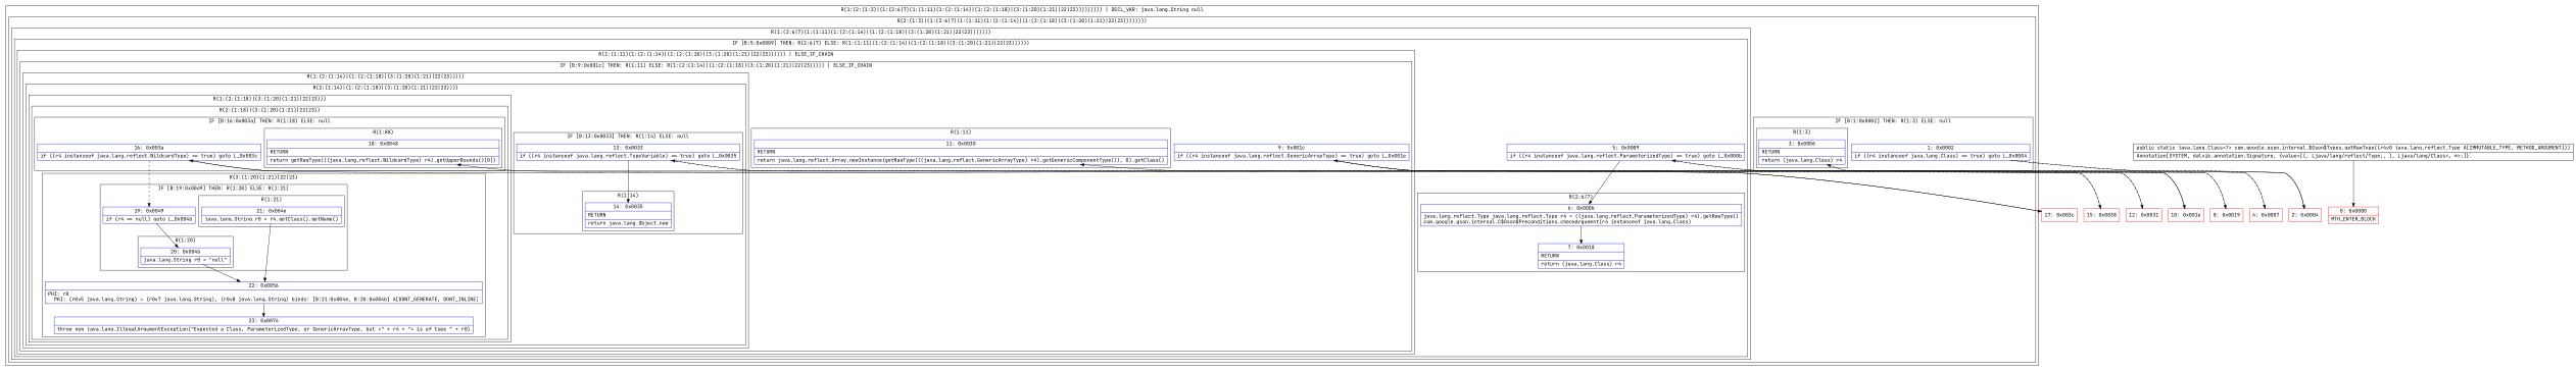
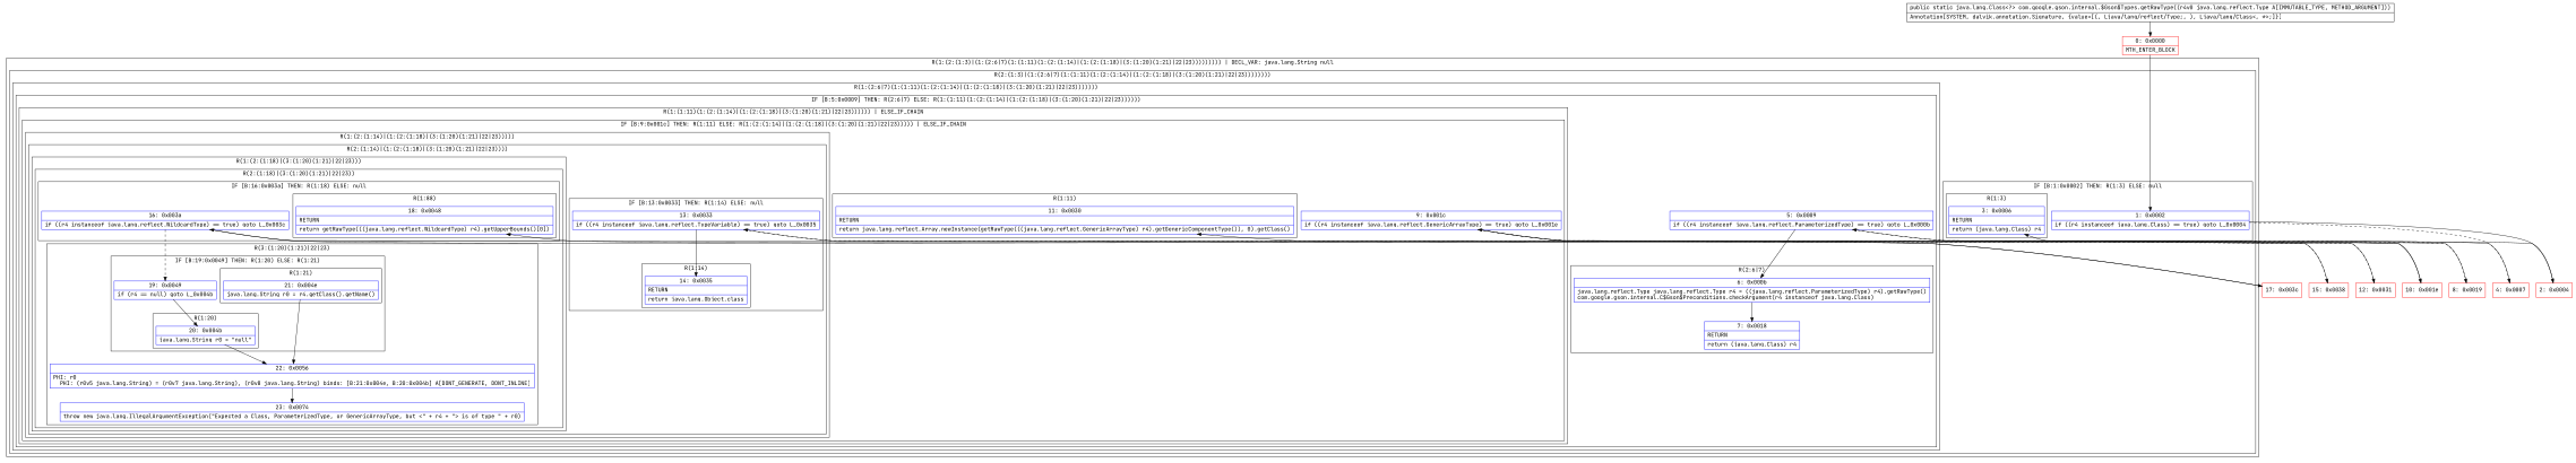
  digraph {
    fontname="JetBrains Mono"
    node [color=blue fontname="JetBrains Mono" shape=record]
    edge [fontname="JetBrains Mono"]
    n1 [label="{3\:\ 0x0006|RETURN\l|return (java.lang.Class) r4\l}"]
    n2 [label="{1\:\ 0x0002|if ((r4 instanceof java.lang.Class) == true) goto L_0x0004\l}"]
    n3 [label="{6\:\ 0x000b|java.lang.reflect.Type java.lang.reflect.Type r4 = ((java.lang.reflect.ParameterizedType) r4).getRawType()\lcom.google.gson.internal.C$Gson$Preconditions.checkArgument(r4 instanceof java.lang.Class)\l}"]
    n4 [label="{7\:\ 0x0018|RETURN\l|return (java.lang.Class) r4\l}"]
    n5 [label="{11\:\ 0x0030|RETURN\l|return java.lang.reflect.Array.newInstance(getRawType(((java.lang.reflect.GenericArrayType) r4).getGenericComponentType()), 0).getClass()\l}"]
-   n6 [label="{14\:\ 0x0035|RETURN\l|return java.lang.Object.new\l}"]
+   n6 [label="{14\:\ 0x0035|RETURN\l|return java.lang.Object.class\l}"]
    n7 [label="{13\:\ 0x0033|if ((r4 instanceof java.lang.reflect.TypeVariable) == true) goto L_0x0035\l}"]
    n8 [label="{18\:\ 0x0048|RETURN\l|return getRawType(((java.lang.reflect.WildcardType) r4).getUpperBounds()[0])\l}"]
    n9 [label="{16\:\ 0x003a|if ((r4 instanceof java.lang.reflect.WildcardType) == true) goto L_0x003c\l}"]
    n10 [label="{20\:\ 0x004b|java.lang.String r0 = \"null\"\l}"]
    n11 [label="{21\:\ 0x004e|java.lang.String r0 = r4.getClass().getName()\l}"]
    n12 [label="{19\:\ 0x0049|if (r4 == null) goto L_0x004b\l}"]
    n13 [label="{22\:\ 0x0056|PHI: r0 \l  PHI: (r0v5 java.lang.String) = (r0v7 java.lang.String), (r0v8 java.lang.String) binds: [B:21:0x004e, B:20:0x004b] A[DONT_GENERATE, DONT_INLINE]\l}"]
    n14 [label="{23\:\ 0x0074|throw new java.lang.IllegalArgumentException(\"Expected a Class, ParameterizedType, or GenericArrayType, but \<\" + r4 + \"\> is of type \" + r0)\l}"]
    n15 [label="{9\:\ 0x001c|if ((r4 instanceof java.lang.reflect.GenericArrayType) == true) goto L_0x001e\l}"]
    n16 [label="{5\:\ 0x0009|if ((r4 instanceof java.lang.reflect.ParameterizedType) == true) goto L_0x000b\l}"]
    n17 [color=red label="{2\:\ 0x0004}"]
    n18 [color=red label="{4\:\ 0x0007}"]
    n19 [color=red label="{15\:\ 0x0038}"]
    n20 [color=red label="{17\:\ 0x003c}"]
    n21 [color=red label="{10\:\ 0x001e}"]
    n22 [color=red label="{12\:\ 0x0031}"]
    n23 [color=red label="{8\:\ 0x0019}"]
    n24 [color=red label="{0\:\ 0x0000|MTH_ENTER_BLOCK\l}"]
    n25 [label="{public static java.lang.Class\<?\> com.google.gson.internal.$Gson$Types.getRawType((r4v0 java.lang.reflect.Type A[IMMUTABLE_TYPE, METHOD_ARGUMENT]))  | Annotation[SYSTEM, dalvik.annotation.Signature, \{value=[(, Ljava\/lang\/reflect\/Type;, ), Ljava\/lang\/Class\<, *\>;]\}]\l}" color=""]
    subgraph cluster_1 {
      label="R(1:(2:(1:3)|(1:(2:6|7)(1:(1:11)(1:(2:(1:14)|(1:(2:(1:18)|(3:(1:20)(1:21)|22|23))))))))) | DECL_VAR: java.lang.String null\l"
      subgraph cluster_2 {
        label="R(2:(1:3)|(1:(2:6|7)(1:(1:11)(1:(2:(1:14)|(1:(2:(1:18)|(3:(1:20)(1:21)|22|23))))))))"
        subgraph cluster_3 {
          label="IF [B:1:0x0002] THEN: R(1:3) ELSE: null"
          n2
          subgraph cluster_4 {
            label="R(1:3)"
            n1
          }
        }
        subgraph cluster_5 {
          label="R(1:(2:6|7)(1:(1:11)(1:(2:(1:14)|(1:(2:(1:18)|(3:(1:20)(1:21)|22|23)))))))"
          subgraph cluster_6 {
            label="IF [B:5:0x0009] THEN: R(2:6|7) ELSE: R(1:(1:11)(1:(2:(1:14)|(1:(2:(1:18)|(3:(1:20)(1:21)|22|23))))))"
            n16
            subgraph cluster_7 {
              label="R(2:6|7)"
              n3
              n4
            }
            subgraph cluster_8 {
              label="R(1:(1:11)(1:(2:(1:14)|(1:(2:(1:18)|(3:(1:20)(1:21)|22|23)))))) | ELSE_IF_CHAIN\l"
              subgraph cluster_9 {
                label="IF [B:9:0x001c] THEN: R(1:11) ELSE: R(1:(2:(1:14)|(1:(2:(1:18)|(3:(1:20)(1:21)|22|23))))) | ELSE_IF_CHAIN\l"
                n15
                subgraph cluster_10 {
                  label="R(1:11)"
                  n5
                }
                subgraph cluster_11 {
                  label="R(1:(2:(1:14)|(1:(2:(1:18)|(3:(1:20)(1:21)|22|23)))))"
                  subgraph cluster_12 {
                    label="R(2:(1:14)|(1:(2:(1:18)|(3:(1:20)(1:21)|22|23))))"
                    subgraph cluster_13 {
                      label="IF [B:13:0x0033] THEN: R(1:14) ELSE: null"
                      n7
                      subgraph cluster_14 {
                        label="R(1:14)"
                        n6
                      }
                    }
                    subgraph cluster_15 {
                      label="R(1:(2:(1:18)|(3:(1:20)(1:21)|22|23)))"
                      subgraph cluster_16 {
                        label="R(2:(1:18)|(3:(1:20)(1:21)|22|23))"
                        subgraph cluster_17 {
                          label="IF [B:16:0x003a] THEN: R(1:18) ELSE: null"
                          n9
                          subgraph cluster_18 {
                            label="R(1:88)"
                            n8
                          }
                        }
                        subgraph cluster_19 {
                          label="R(3:(1:20)(1:21)|22|23)"
                          n13
                          n14
                          subgraph cluster_20 {
                            label="IF [B:19:0x0049] THEN: R(1:20) ELSE: R(1:21)"
                            n12
                            subgraph cluster_21 {
                              label="R(1:20)"
                              n10
                            }
                            subgraph cluster_22 {
                              label="R(1:21)"
                              n11
                            }
                          }
                        }
                      }
                    }
                  }
                }
              }
            }
          }
        }
      }
    }
    n2 -> n17
    n2 -> n18 [style=dashed]
    n3 -> n4
    n7 -> n6
    n7 -> n19 [style=dashed]
    n9 -> n12 [style=dashed]
    n9 -> n20
    n10 -> n13
    n11 -> n13
    n12 -> n10
    n13 -> n14
    n15 -> n21
    n15 -> n22 [style=dashed]
    n16 -> n3
    n16 -> n23 [style=dashed]
    n17 -> n1
    n18 -> n16
    n19 -> n9
    n20 -> n8
    n21 -> n5
    n22 -> n7
    n23 -> n15
+   n24 -> n2
    n25 -> n24
  }
